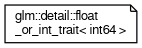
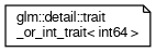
  digraph {
    rankdir=LR
-   n1 [color=black fillcolor=white fontname=FreeSans fontsize=10 height=0.2 label="glm::detail::float\l_or_int_trait\< int64 \>" shape=note style=filled width=0.4]
+   n1 [color=black fillcolor=white fontname=FreeSans fontsize=10 height=0.2 label="glm::detail::trait\l_or_int_trait\< int64 \>" shape=note style=filled width=0.4]
  }
